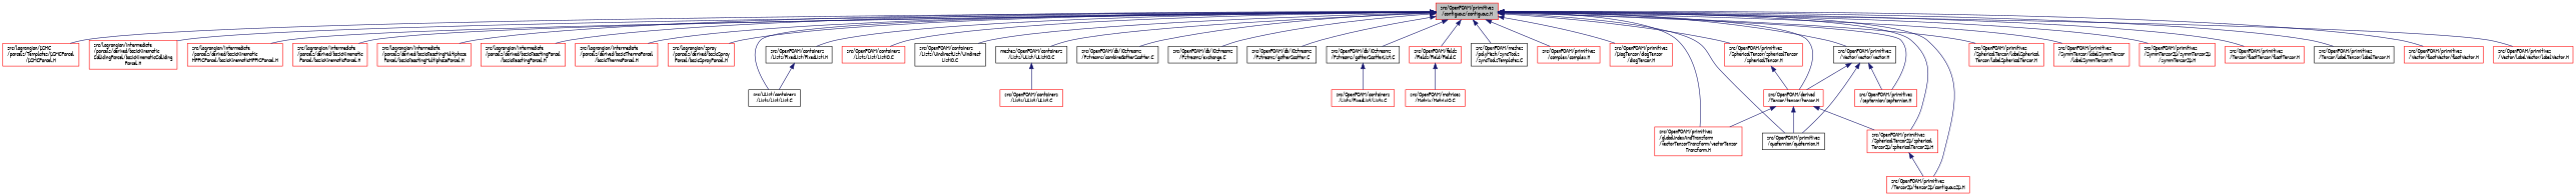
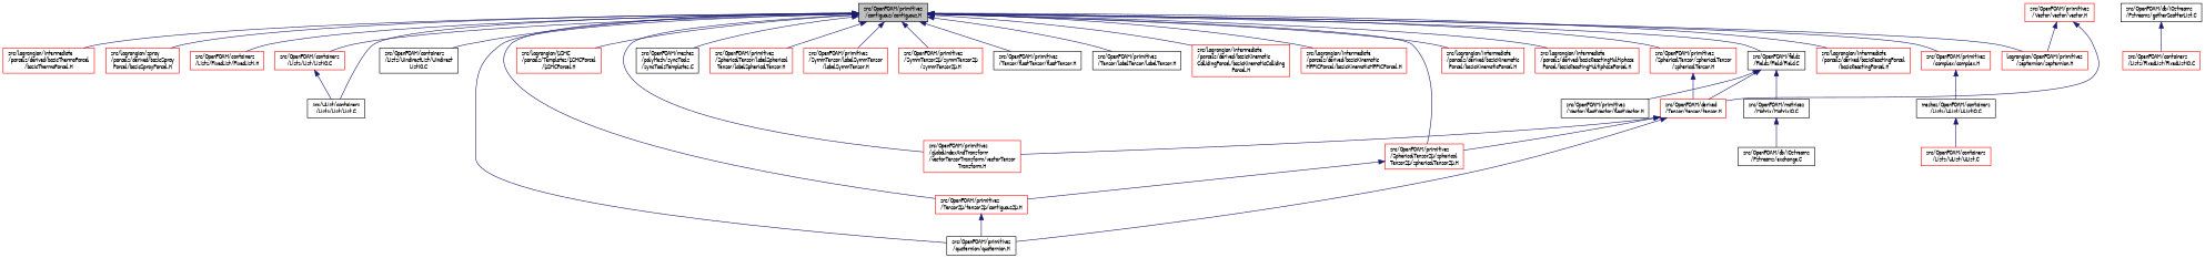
  digraph {
    fontname="Patrick Hand"
    node [color=red fontname="Patrick Hand" fontsize=10 shape=record]
    edge [color=midnightblue dir=back fontname="Patrick Hand" fontsize=10 labelfontname=Helvetica labelfontsize=10 style=solid]
-   n1 [fillcolor=grey75 fontcolor=black height=0.2 label="src/OpenFOAM/primitives\l/contiguous/contiguous.H" style=filled width=0.4]
+   n1 [color=black fillcolor=grey75 fontcolor=black height=0.2 label="src/OpenFOAM/primitives\l/contiguous/contiguous.H" style=filled width=0.4]
    n2 [height=0.2 label="src/lagrangian/DSMC\l/parcels/Templates/DSMCParcel\l/DSMCParcel.H" width=0.4]
    n3 [height=0.2 label="src/lagrangian/intermediate\l/parcels/derived/basicKinematic\lCollidingParcel/basicKinematicColliding\lParcel.H" width=0.4]
    n4 [height=0.2 label="src/lagrangian/intermediate\l/parcels/derived/basicKinematic\lMPPICParcel/basicKinematicMPPICParcel.H" width=0.4]
    n5 [height=0.2 label="src/lagrangian/intermediate\l/parcels/derived/basicKinematic\lParcel/basicKinematicParcel.H" width=0.4]
    n6 [height=0.2 label="src/lagrangian/intermediate\l/parcels/derived/basicReactingMultiphase\lParcel/basicReactingMultiphaseParcel.H" width=0.4]
    n7 [height=0.2 label="src/lagrangian/intermediate\l/parcels/derived/basicReactingParcel\l/basicReactingParcel.H" width=0.4]
    n8 [height=0.2 label="src/lagrangian/intermediate\l/parcels/derived/basicThermoParcel\l/basicThermoParcel.H" width=0.4]
    n9 [height=0.2 label="src/lagrangian/spray\l/parcels/derived/basicSpray\lParcel/basicSprayParcel.H" width=0.4]
-   n10 [color=black height=0.2 label="src/OpenFOAM/containers\l/Lists/FixedList/FixedListI.H" width=0.4]
+   n10 [height=0.2 label="src/OpenFOAM/containers\l/Lists/FixedList/FixedListI.H" width=0.4]
    n11 [color=black height=0.2 label="src/UList/containers\l/Lists/List/List.C" width=0.4]
    n12 [height=0.2 label="src/OpenFOAM/containers\l/Lists/List/ListIO.C" width=0.4]
    n13 [color=black height=0.2 label="src/OpenFOAM/containers\l/Lists/UIndirectList/UIndirect\lListIO.C" width=0.4]
    n14 [color=black height=0.2 label="meshes/OpenFOAM/containers\l/Lists/UList/UListIO.C" width=0.4]
-   n15 [color=black height=0.2 label="src/OpenFOAM/db/IOstreams\l/Pstreams/combineGatherScatter.C" width=0.4]
    n16 [color=black height=0.2 label="src/OpenFOAM/db/IOstreams\l/Pstreams/exchange.C" width=0.4]
-   n17 [color=black height=0.2 label="src/OpenFOAM/db/IOstreams\l/Pstreams/gatherScatter.C" width=0.4]
    n18 [color=black height=0.2 label="src/OpenFOAM/db/IOstreams\l/Pstreams/gatherScatterList.C" width=0.4]
-   n19 [height=0.2 label="src/OpenFOAM/fields\l/Fields/Field/Field.C" width=0.4]
+   n19 [color=black height=0.2 label="src/OpenFOAM/fields\l/Fields/Field/Field.C" width=0.4]
    n20 [color=black height=0.2 label="src/OpenFOAM/meshes\l/polyMesh/syncTools\l/syncToolsTemplates.C" width=0.4]
    n21 [height=0.2 label="src/OpenFOAM/primitives\l/complex/complex.H" width=0.4]
-   n22 [height=0.2 label="src/OpenFOAM/primitives\l/DiagTensor/diagTensor\l/diagTensor.H" width=0.4]
    n23 [height=0.2 label="src/OpenFOAM/primitives\l/globalIndexAndTransform\l/vectorTensorTransform/vectorTensor\lTransform.H" width=0.4]
    n24 [color=black height=0.2 label="src/OpenFOAM/primitives\l/quaternion/quaternion.H" width=0.4]
-   n25 [height=0.2 label="src/OpenFOAM/primitives\l/septernion/septernion.H" width=0.4]
+   n25 [height=0.2 label="lagrangian/OpenFOAM/primitives\l/septernion/septernion.H" width=0.4]
    n26 [height=0.2 label="src/OpenFOAM/primitives\l/SphericalTensor/labelSpherical\lTensor/labelSphericalTensor.H" width=0.4]
    n27 [height=0.2 label="src/OpenFOAM/primitives\l/SphericalTensor/sphericalTensor\l/sphericalTensor.H" width=0.4]
    n28 [height=0.2 label="src/OpenFOAM/derived\l/Tensor/tensor/tensor.H" width=0.4]
    n29 [height=0.2 label="src/OpenFOAM/primitives\l/SphericalTensor2D/spherical\lTensor2D/sphericalTensor2D.H" width=0.4]
    n30 [height=0.2 label="src/OpenFOAM/primitives\l/Tensor2D/tensor2D/contiguous2D.H" width=0.4]
    n31 [height=0.2 label="src/OpenFOAM/primitives\l/SymmTensor/labelSymmTensor\l/labelSymmTensor.H" width=0.4]
    n32 [height=0.2 label="src/OpenFOAM/primitives\l/SymmTensor2D/symmTensor2D\l/symmTensor2D.H" width=0.4]
-   n33 [height=0.2 label="src/OpenFOAM/primitives\l/Tensor/floatTensor/floatTensor.H" width=0.4]
+   n33 [color=black height=0.2 label="src/OpenFOAM/primitives\l/Tensor/floatTensor/floatTensor.H" width=0.4]
    n34 [color=black height=0.2 label="src/OpenFOAM/primitives\l/Tensor/labelTensor/labelTensor.H" width=0.4]
-   n35 [height=0.2 label="src/OpenFOAM/primitives\l/Vector/floatVector/floatVector.H" width=0.4]
-   n36 [height=0.2 label="src/OpenFOAM/primitives\l/Vector/labelVector/labelVector.H" width=0.4]
-   n37 [color=black height=0.2 label="src/OpenFOAM/primitives\l/Vector/vector/vector.H" width=0.4]
-   n38 [height=0.2 label="src/OpenFOAM/containers\l/Lists/FixedList/Lists.C" width=0.4]
+   n35 [color=black height=0.2 label="src/OpenFOAM/primitives\l/Vector/floatVector/floatVector.H" width=0.4]
+   n37 [height=0.2 label="src/OpenFOAM/primitives\l/Vector/vector/vector.H" width=0.4]
+   n38 [height=0.2 label="src/OpenFOAM/containers\l/Lists/FixedList/FixedListIO.C" width=0.4]
    n39 [height=0.2 label="src/OpenFOAM/containers\l/Lists/UList/UList.C" width=0.4]
-   n40 [height=0.2 label="src/OpenFOAM/matrices\l/Matrix/MatrixIO.C" width=0.4]
+   n40 [color=black height=0.2 label="src/OpenFOAM/matrices\l/Matrix/MatrixIO.C" width=0.4]
    n1 -> n2
    n1 -> n3
    n1 -> n4
    n1 -> n5
    n1 -> n6
    n1 -> n7
    n1 -> n8
    n1 -> n9
    n1 -> n10
    n1 -> n11
    n1 -> n12
    n1 -> n13
-   n1 -> n14
-   n1 -> n15
-   n1 -> n16
-   n1 -> n17
-   n1 -> n18
+   n21 -> n14
+   n40 -> n16
    n1 -> n19
    n1 -> n20
    n1 -> n21
-   n1 -> n22
    n1 -> n23
    n1 -> n24
    n1 -> n25
    n1 -> n26
    n1 -> n27
-   n1 -> n28
+   n19 -> n28
    n1 -> n29
    n1 -> n30
    n1 -> n31
    n1 -> n32
    n1 -> n33
    n1 -> n34
-   n1 -> n35
-   n1 -> n36
-   n1 -> n37
-   n10 -> n11
+   n19 -> n35
+   n12 -> n11
    n14 -> n39
    n18 -> n38
    n19 -> n40
    n27 -> n28
    n28 -> n23
    n28 -> n24
    n28 -> n29
    n29 -> n30
-   n37 -> n24
+   n30 -> n24
    n37 -> n25
    n37 -> n28
  }
